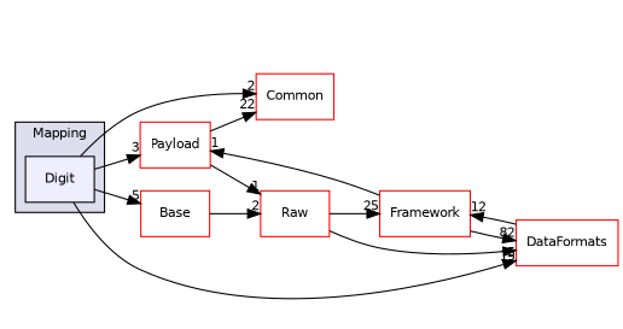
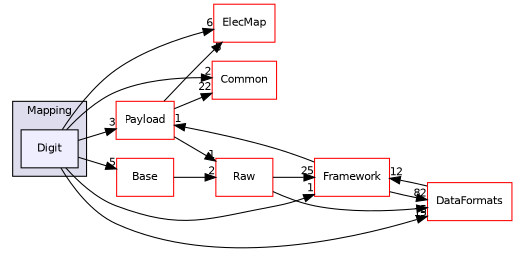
  digraph {
    compound=true
    rankdir=LR
    node [fontname=Helvetica fontsize=10 shape=box color=red]
    edge [headlabel=5 labeldistance=1.5 labelfontname=Helvetica labelfontsize=10]
    n1 [fillcolor="#eeeeff" label=Digit pencolor=black style=filled color=""]
+   n2 [label=ElecMap]
    n3 [label=Common]
    n4 [label=Payload]
    n5 [label=Base]
    n6 [label=Framework]
    n7 [label=DataFormats]
    n8 [label=Raw]
    subgraph cluster_1 {
      bgcolor="#ddddee"
      fontname=Helvetica
      fontsize=10
      label=Mapping
      pencolor=black
      n1
    }
+   n1 -> n2 [headlabel=6]
    n1 -> n3 [headlabel=2]
    n1 -> n4 [headlabel=3]
    n1 -> n5
+   n1 -> n6 [headlabel=1]
    n1 -> n7
+   n4 -> n2
    n4 -> n3 [headlabel=22]
    n4 -> n8 [headlabel=1]
    n5 -> n8 [headlabel=2]
    n6 -> n4 [headlabel=1]
    n6 -> n7 [headlabel=82]
    n7 -> n6 [headlabel=12]
    n8 -> n6 [headlabel=25]
    n8 -> n7 [headlabel=15]
  }
